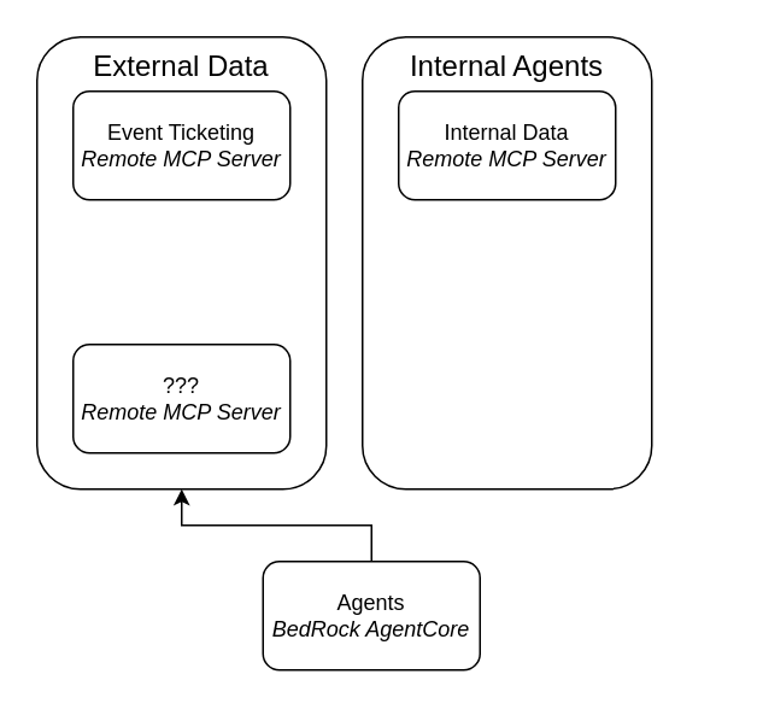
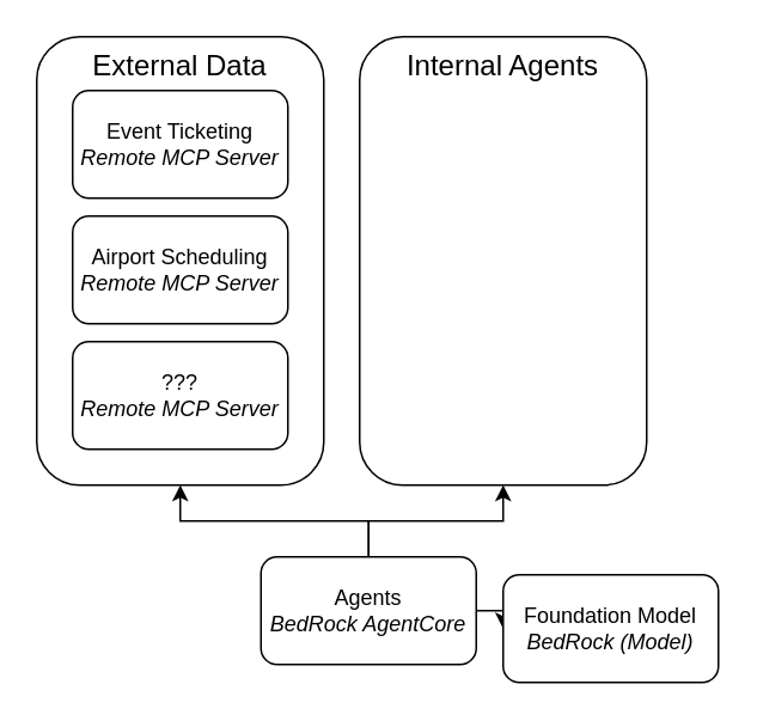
  <mxCell id="0" />
  <mxCell id="1" parent="0" />
  <mxCell id="2" value="External Data" style="rounded=1;whiteSpace=wrap;html=1;verticalAlign=top;fillColor=none;fontSize=16;" vertex="1" parent="1"><mxGeometry x="20" y="20" width="160" height="250" as="geometry" /></mxCell>
+ <mxCell id="3" style="edgeStyle=orthogonalEdgeStyle;rounded=0;orthogonalLoop=1;jettySize=auto;html=1;exitX=1;exitY=0.5;exitDx=0;exitDy=0;entryX=0;entryY=0.5;entryDx=0;entryDy=0;" edge="1" parent="1" source="6" target="7"><mxGeometry relative="1" as="geometry" /></mxCell>
  <mxCell id="4" style="edgeStyle=orthogonalEdgeStyle;rounded=0;orthogonalLoop=1;jettySize=auto;html=1;exitX=0.5;exitY=0;exitDx=0;exitDy=0;entryX=0.5;entryY=1;entryDx=0;entryDy=0;" edge="1" parent="1" source="6" target="2"><mxGeometry relative="1" as="geometry" /></mxCell>
+ <mxCell id="5" style="edgeStyle=orthogonalEdgeStyle;rounded=0;orthogonalLoop=1;jettySize=auto;html=1;exitX=0.5;exitY=0;exitDx=0;exitDy=0;entryX=0.5;entryY=1;entryDx=0;entryDy=0;" edge="1" parent="1" source="6" target="12"><mxGeometry relative="1" as="geometry" /></mxCell>
  <mxCell id="6" value="Agents&lt;br&gt;&lt;i&gt;BedRock AgentCore&lt;/i&gt;" style="rounded=1;whiteSpace=wrap;html=1;" vertex="1" parent="1"><mxGeometry x="145" y="310" width="120" height="60" as="geometry" /></mxCell>
+ <mxCell id="7" value="Foundation Model&lt;br&gt;&lt;i&gt;BedRock (Model)&lt;/i&gt;" style="rounded=1;whiteSpace=wrap;html=1;" vertex="1" parent="1"><mxGeometry x="280" y="320" width="120" height="60" as="geometry" /></mxCell>
  <mxCell id="8" value="Event Ticketing&lt;br&gt;&lt;i&gt;Remote MCP Server&lt;/i&gt;" style="rounded=1;whiteSpace=wrap;html=1;" vertex="1" parent="1"><mxGeometry x="40" y="50" width="120" height="60" as="geometry" /></mxCell>
- <mxCell id="10" value="Internal Data&lt;br&gt;&lt;i&gt;Remote MCP Server&lt;/i&gt;" style="rounded=1;whiteSpace=wrap;html=1;" vertex="1" parent="1"><mxGeometry x="220" y="50" width="120" height="60" as="geometry" /></mxCell>
+ <mxCell id="9" value="Airport Scheduling&lt;br&gt;&lt;i&gt;Remote MCP Server&lt;/i&gt;" style="rounded=1;whiteSpace=wrap;html=1;" vertex="1" parent="1"><mxGeometry x="40" y="120" width="120" height="60" as="geometry" /></mxCell>
  <mxCell id="11" value="???&lt;br&gt;&lt;i&gt;Remote MCP Server&lt;/i&gt;" style="rounded=1;whiteSpace=wrap;html=1;" vertex="1" parent="1"><mxGeometry x="40" y="190" width="120" height="60" as="geometry" /></mxCell>
  <mxCell id="12" value="Internal Agents" style="rounded=1;whiteSpace=wrap;html=1;verticalAlign=top;fillColor=none;fontSize=16;" vertex="1" parent="1"><mxGeometry x="200" y="20" width="160" height="250" as="geometry" /></mxCell>
